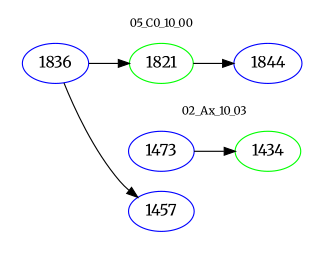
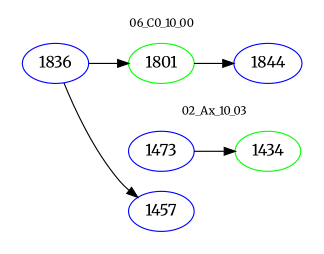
  digraph {
    fontname=Merriweather
    rankdir=LR
    node [color=blue fontname=Merriweather]
    edge [color=black fontname=Merriweather]
    n1 [label=1473]
    n2 [color=green label=1434]
    n3 [label=1457]
    n4 [label=1836]
-   n5 [color=green label=1821]
+   n5 [color=green label=1801]
    n6 [label=1844]
    subgraph cluster_1 {
      color=white
      fontsize=10
      label="02_Ax_10_03"
      n1
      n2
      n3
    }
    subgraph cluster_2 {
      color=white
      fontsize=10
-     label="05_C0_10_00"
+     label="06_C0_10_00"
      n4
      n5
      n6
    }
    n1 -> n2
    n4 -> n3
    n4 -> n5
    n5 -> n6
  }
